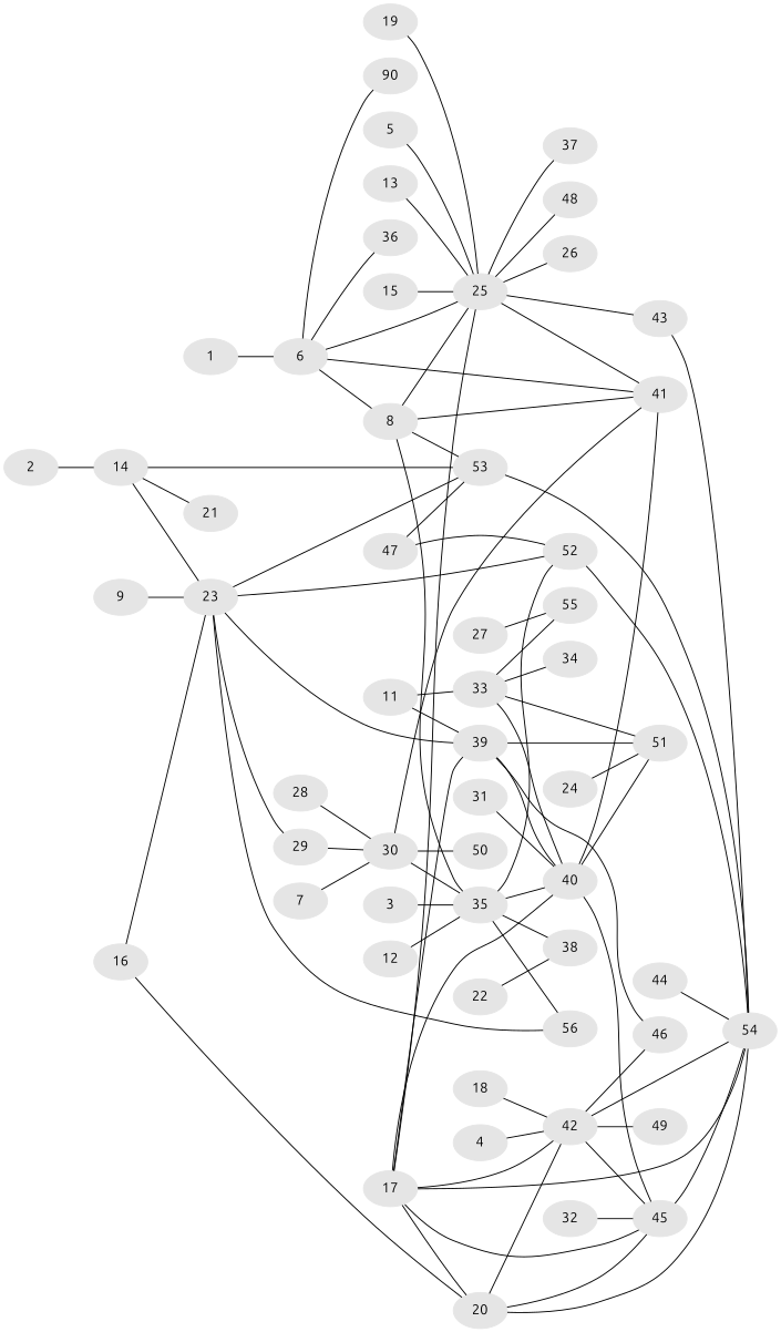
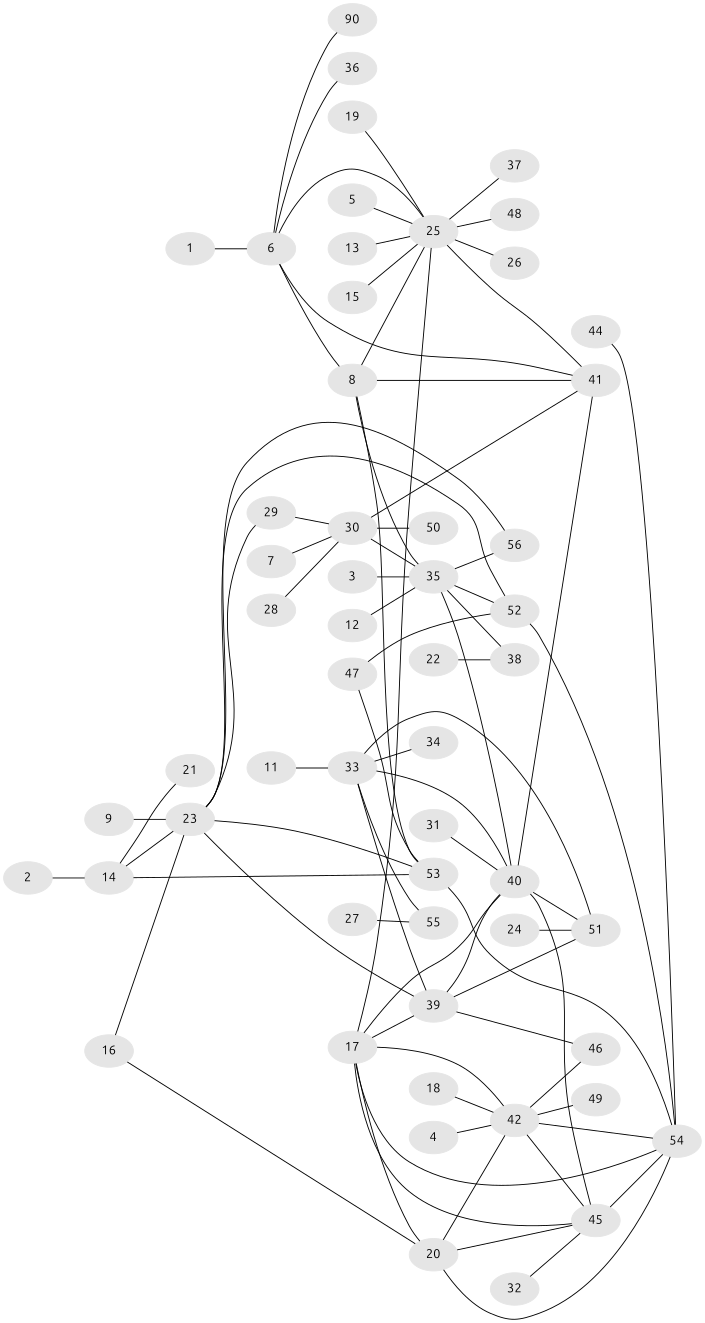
  graph {
    fontname=Ubuntu
    rankdir=LR
    node [color=gray90 fontname=Ubuntu style=filled]
    edge [fontname=Ubuntu weight=1.0]
    1
    6
    25
    8
    n5 [label=90]
    36
    41
    2
    14
    53
    23
    21
    3
    35
    40
    38
    52
    56
    4
    42
    45
    54
    46
    49
    5
    26
    37
-   43
    48
    7
    30
    50
    9
    39
    29
    11
    33
    51
    34
    55
    12
    13
    15
    16
    20
    17
    18
    19
    22
    24
    27
    28
    31
    32
    44
    47
    1 -- 6
    6 -- 25 [weight=2.0]
    6 -- 8 [weight=2.0]
    6 -- n5
    6 -- 36
    6 -- 41 [weight=2.0]
    25 -- 41
    25 -- 26
    25 -- 37
-   25 -- 43
    25 -- 48
    8 -- 25
    8 -- 41
    8 -- 53
    8 -- 35
    2 -- 14
    14 -- 53 [weight=4.0]
    14 -- 23 [weight=2.0]
    14 -- 21
    53 -- 54
    23 -- 53 [weight=2.0]
    23 -- 52
    23 -- 56
    23 -- 39
    23 -- 29
    3 -- 35
    35 -- 40
    35 -- 38
    35 -- 52
    35 -- 56
    40 -- 41
    40 -- 45
    40 -- 51
    52 -- 54
    4 -- 42
    42 -- 45
    42 -- 54
    42 -- 46
    42 -- 49
    45 -- 54
    5 -- 25
-   43 -- 54
    7 -- 30
    30 -- 41
    30 -- 35 [weight=3.0]
    30 -- 50
    9 -- 23
    39 -- 40 [weight=2.0]
    39 -- 46
    39 -- 51 [weight=2.0]
    29 -- 30
    11 -- 33
    33 -- 40
-   11 -- 39 [weight=2.0]
+   33 -- 39 [weight=2.0]
    33 -- 51
    33 -- 34
    33 -- 55
    12 -- 35
    13 -- 25
    15 -- 25
    16 -- 23
    16 -- 20
    20 -- 42
    20 -- 45
    20 -- 54
    17 -- 25
    17 -- 40
    17 -- 42
    17 -- 45
    17 -- 54
    17 -- 39
    17 -- 20
    18 -- 42
    19 -- 25
    22 -- 38
    24 -- 51
    27 -- 55
    28 -- 30
    31 -- 40
    32 -- 45
    44 -- 54
    47 -- 53
    47 -- 52 [weight=3.0]
  }
